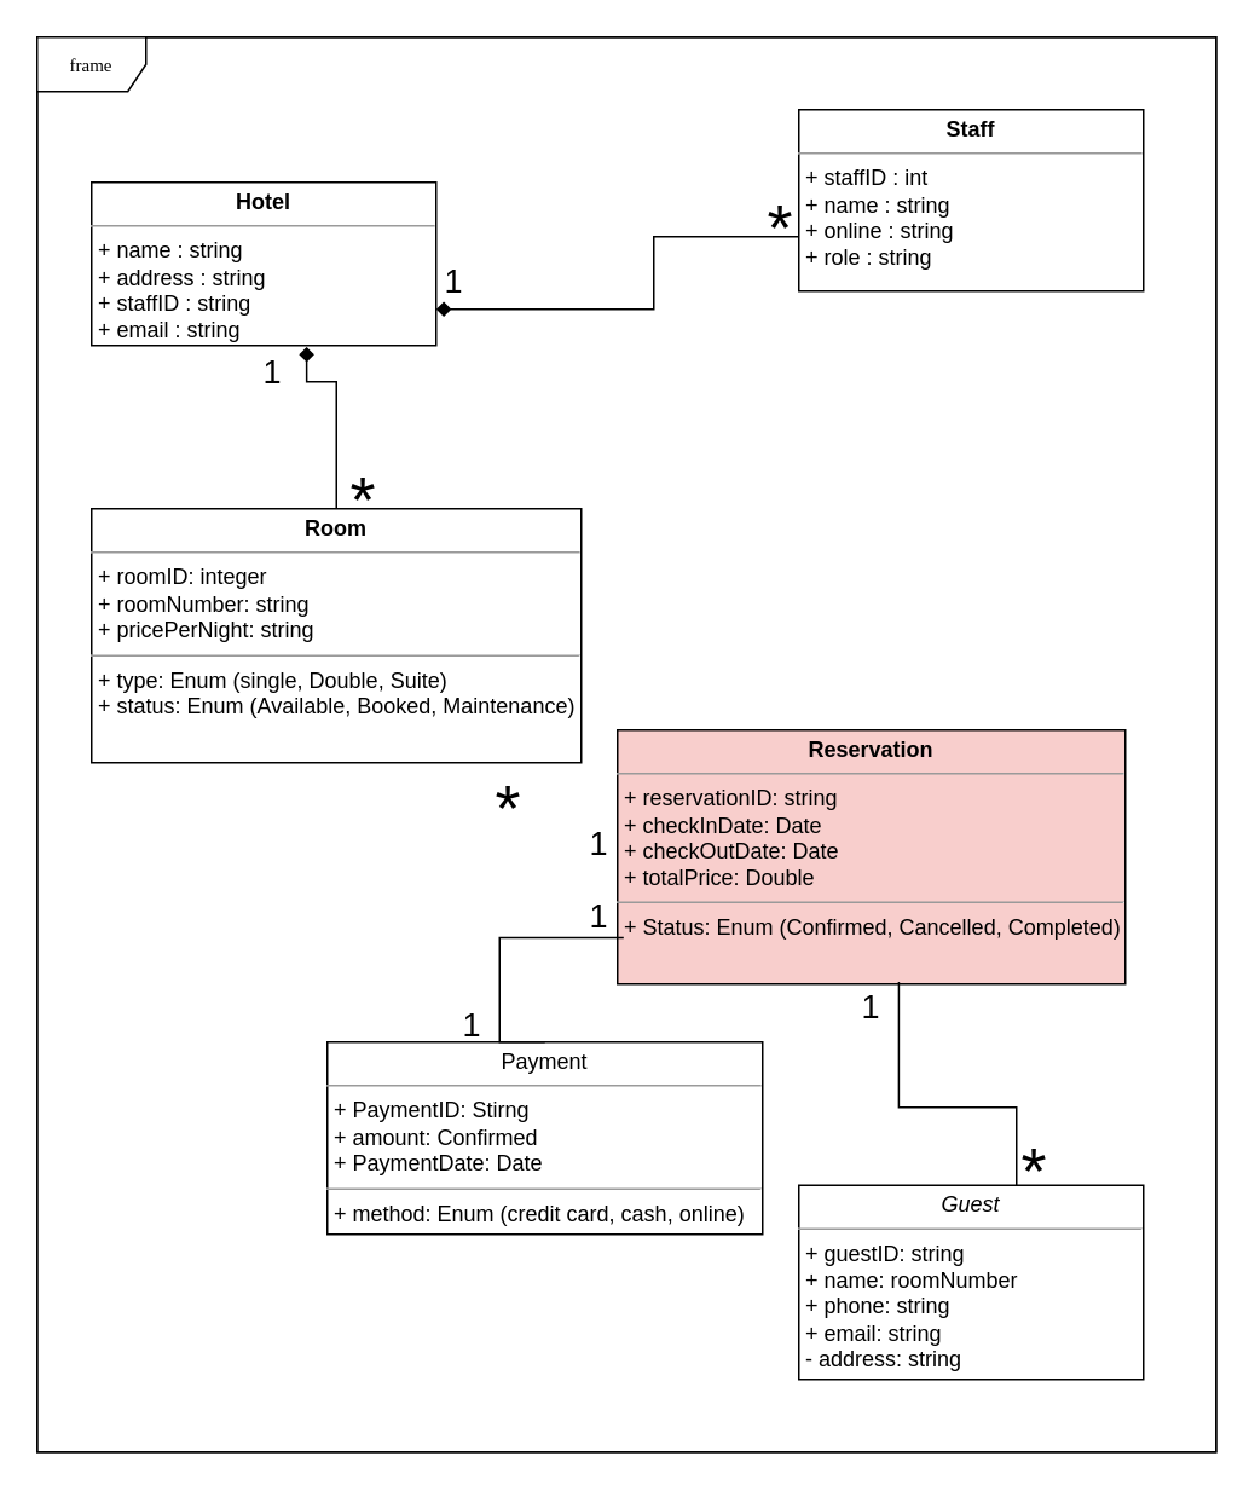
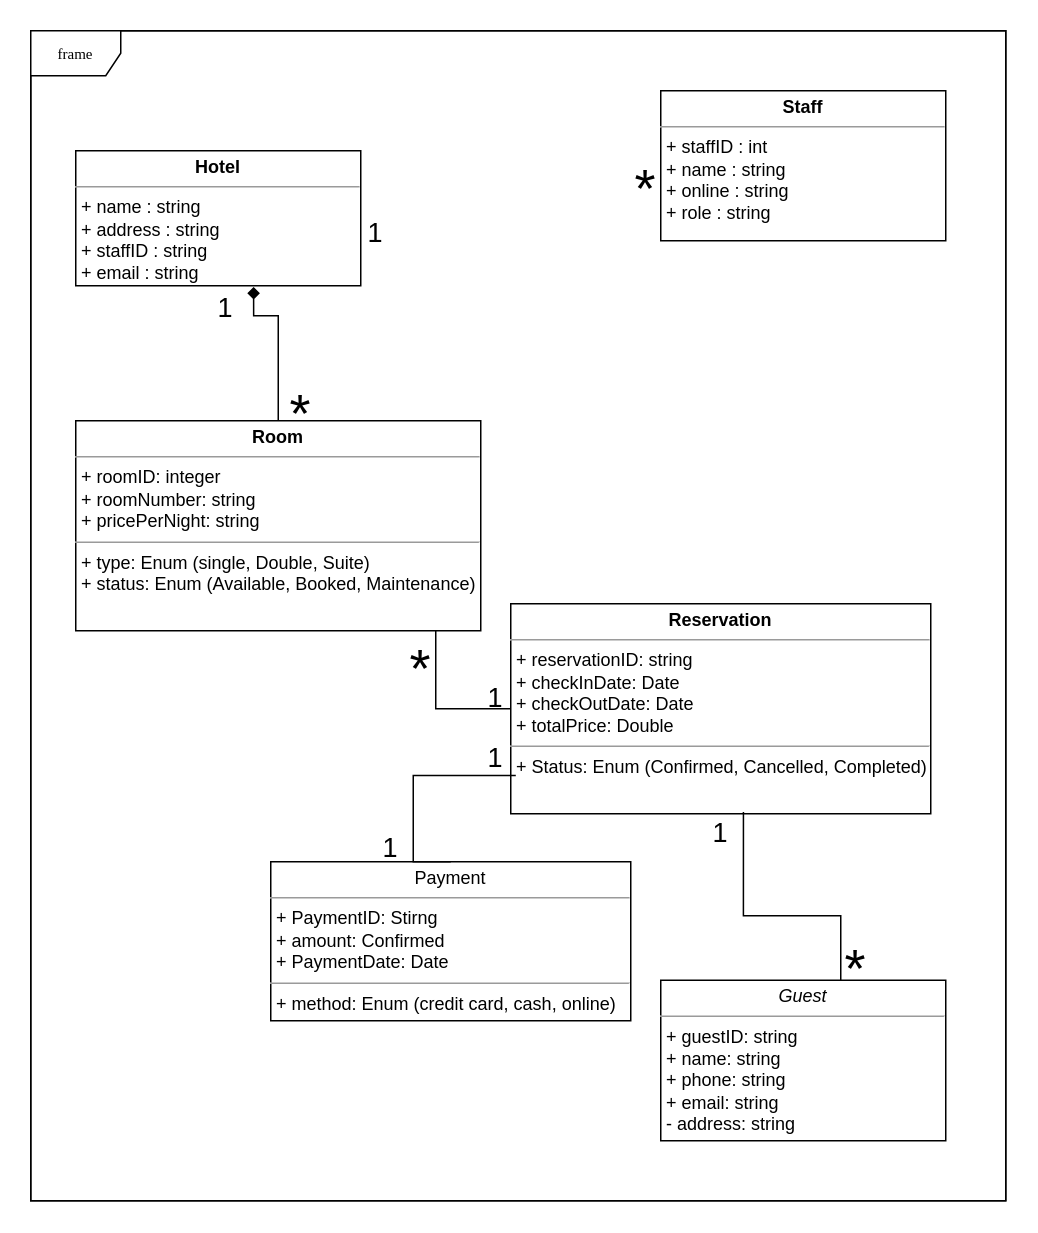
  <mxCell id="0" />
  <mxCell id="1" parent="0" />
  <mxCell id="2" value="" style="whiteSpace=wrap;html=1;" vertex="1" parent="1"><mxGeometry x="20" y="20" width="650" height="780" as="geometry" /></mxCell>
  <mxCell id="3" value="frame" style="shape=umlFrame;whiteSpace=wrap;html=1;rounded=0;shadow=0;comic=0;labelBackgroundColor=none;strokeWidth=1;fontFamily=Verdana;fontSize=10;align=center;" vertex="1" parent="1"><mxGeometry x="20" y="20" width="650" height="780" as="geometry" /></mxCell>
- <mxCell id="4" value="&lt;p style=&quot;margin:0px;margin-top:4px;text-align:center;&quot;&gt;&lt;i&gt;Guest&lt;/i&gt;&lt;/p&gt;&lt;hr size=&quot;1&quot;&gt;&lt;p style=&quot;margin:0px;margin-left:4px;&quot;&gt;+ guestID: string&lt;br&gt;+ name: roomNumber&lt;/p&gt;&lt;p style=&quot;margin:0px;margin-left:4px;&quot;&gt;+ phone: string&lt;/p&gt;&lt;p style=&quot;margin:0px;margin-left:4px;&quot;&gt;+ email: string&lt;/p&gt;&lt;p style=&quot;margin:0px;margin-left:4px;&quot;&gt;- address: string&lt;/p&gt;" style="verticalAlign=top;align=left;overflow=fill;fontSize=12;fontFamily=Helvetica;html=1;rounded=0;shadow=0;comic=0;labelBackgroundColor=none;strokeWidth=1" vertex="1" parent="1"><mxGeometry x="440" y="653" width="190" height="107" as="geometry" /></mxCell>
- <mxCell id="5" value="&lt;p style=&quot;margin:0px;margin-top:4px;text-align:center;&quot;&gt;&lt;b&gt;Reservation&lt;/b&gt;&lt;/p&gt;&lt;hr size=&quot;1&quot;&gt;&lt;p style=&quot;margin:0px;margin-left:4px;&quot;&gt;+ reservationID: string&lt;/p&gt;&lt;p style=&quot;margin:0px;margin-left:4px;&quot;&gt;+ checkInDate: Date&lt;br&gt;+ checkOutDate: Date&lt;/p&gt;&lt;p style=&quot;margin:0px;margin-left:4px;&quot;&gt;+ totalPrice: Double&lt;/p&gt;&lt;hr size=&quot;1&quot;&gt;&lt;p style=&quot;margin:0px;margin-left:4px;&quot;&gt;+ Status: Enum (Confirmed, Cancelled, Completed)&lt;br&gt;&lt;/p&gt;" style="verticalAlign=top;align=left;overflow=fill;fontSize=12;fontFamily=Helvetica;html=1;rounded=0;shadow=0;comic=0;labelBackgroundColor=none;strokeWidth=1;fillColor=#f8cecc;" vertex="1" parent="1"><mxGeometry x="340" y="402" width="280" height="140" as="geometry" /></mxCell>
+ <mxCell id="4" value="&lt;p style=&quot;margin:0px;margin-top:4px;text-align:center;&quot;&gt;&lt;i&gt;Guest&lt;/i&gt;&lt;/p&gt;&lt;hr size=&quot;1&quot;&gt;&lt;p style=&quot;margin:0px;margin-left:4px;&quot;&gt;+ guestID: string&lt;br&gt;+ name: string&lt;/p&gt;&lt;p style=&quot;margin:0px;margin-left:4px;&quot;&gt;+ phone: string&lt;/p&gt;&lt;p style=&quot;margin:0px;margin-left:4px;&quot;&gt;+ email: string&lt;/p&gt;&lt;p style=&quot;margin:0px;margin-left:4px;&quot;&gt;- address: string&lt;/p&gt;" style="verticalAlign=top;align=left;overflow=fill;fontSize=12;fontFamily=Helvetica;html=1;rounded=0;shadow=0;comic=0;labelBackgroundColor=none;strokeWidth=1" vertex="1" parent="1"><mxGeometry x="440" y="653" width="190" height="107" as="geometry" /></mxCell>
+ <mxCell id="5" value="&lt;p style=&quot;margin:0px;margin-top:4px;text-align:center;&quot;&gt;&lt;b&gt;Reservation&lt;/b&gt;&lt;/p&gt;&lt;hr size=&quot;1&quot;&gt;&lt;p style=&quot;margin:0px;margin-left:4px;&quot;&gt;+ reservationID: string&lt;/p&gt;&lt;p style=&quot;margin:0px;margin-left:4px;&quot;&gt;+ checkInDate: Date&lt;br&gt;+ checkOutDate: Date&lt;/p&gt;&lt;p style=&quot;margin:0px;margin-left:4px;&quot;&gt;+ totalPrice: Double&lt;/p&gt;&lt;hr size=&quot;1&quot;&gt;&lt;p style=&quot;margin:0px;margin-left:4px;&quot;&gt;+ Status: Enum (Confirmed, Cancelled, Completed)&lt;br&gt;&lt;/p&gt;" style="verticalAlign=top;align=left;overflow=fill;fontSize=12;fontFamily=Helvetica;html=1;rounded=0;shadow=0;comic=0;labelBackgroundColor=none;strokeWidth=1" vertex="1" parent="1"><mxGeometry x="340" y="402" width="280" height="140" as="geometry" /></mxCell>
  <mxCell id="6" value="&lt;p style=&quot;margin:0px;margin-top:4px;text-align:center;&quot;&gt;Payment&lt;/p&gt;&lt;hr size=&quot;1&quot;&gt;&lt;p style=&quot;margin:0px;margin-left:4px;&quot;&gt;+ PaymentID: Stirng&lt;br&gt;+ amount: Confirmed&lt;/p&gt;&lt;p style=&quot;margin:0px;margin-left:4px;&quot;&gt;+ PaymentDate: Date&lt;/p&gt;&lt;hr size=&quot;1&quot;&gt;&lt;p style=&quot;margin:0px;margin-left:4px;&quot;&gt;+ method: Enum (credit card, cash, online)&lt;br&gt;&lt;/p&gt;" style="verticalAlign=top;align=left;overflow=fill;fontSize=12;fontFamily=Helvetica;html=1;rounded=0;shadow=0;comic=0;labelBackgroundColor=none;strokeWidth=1" vertex="1" parent="1"><mxGeometry x="180" y="574" width="240" height="106" as="geometry" /></mxCell>
  <mxCell id="7" value="&lt;p style=&quot;margin:0px;margin-top:4px;text-align:center;&quot;&gt;&lt;b&gt;Staff&lt;/b&gt;&lt;/p&gt;&lt;hr size=&quot;1&quot;&gt;&lt;p style=&quot;margin:0px;margin-left:4px;&quot;&gt;+ staffID : int&lt;/p&gt;&lt;p style=&quot;margin:0px;margin-left:4px;&quot;&gt;+ name : string&lt;/p&gt;&lt;p style=&quot;margin:0px;margin-left:4px;&quot;&gt;+ online : string&lt;/p&gt;&lt;p style=&quot;margin:0px;margin-left:4px;&quot;&gt;+ role : string&lt;/p&gt;" style="verticalAlign=top;align=left;overflow=fill;fontSize=12;fontFamily=Helvetica;html=1;rounded=0;shadow=0;comic=0;labelBackgroundColor=none;strokeWidth=1" vertex="1" parent="1"><mxGeometry x="440" y="60" width="190" height="100" as="geometry" /></mxCell>
  <mxCell id="8" style="edgeStyle=orthogonalEdgeStyle;rounded=0;html=1;labelBackgroundColor=none;startFill=1;endArrow=none;endFill=1;endSize=10;fontFamily=Verdana;fontSize=10;exitX=0.624;exitY=1.009;exitDx=0;exitDy=0;exitPerimeter=0;startArrow=diamond;" edge="1" parent="1" source="10" target="13"><mxGeometry relative="1" as="geometry"><Array as="points"><mxPoint x="169" y="210" /><mxPoint x="185" y="210" /></Array></mxGeometry></mxCell>
- <mxCell id="9" style="edgeStyle=orthogonalEdgeStyle;rounded=0;html=1;labelBackgroundColor=none;startFill=1;endArrow=none;endFill=0;endSize=10;fontFamily=Verdana;fontSize=10;startArrow=diamond;" edge="1" parent="1" source="10" target="7"><mxGeometry relative="1" as="geometry"><Array as="points"><mxPoint x="360" y="170" /><mxPoint x="360" y="130" /></Array></mxGeometry></mxCell>
  <mxCell id="10" value="&lt;p style=&quot;margin:0px;margin-top:4px;text-align:center;&quot;&gt;&lt;b&gt;Hotel&lt;/b&gt;&lt;/p&gt;&lt;hr size=&quot;1&quot;&gt;&lt;p style=&quot;margin:0px;margin-left:4px;&quot;&gt;+ name : string&lt;br&gt;+ address : string&lt;/p&gt;&lt;p style=&quot;margin:0px;margin-left:4px;&quot;&gt;+ staffID : string&lt;/p&gt;&lt;p style=&quot;margin:0px;margin-left:4px;&quot;&gt;+ email : string&lt;/p&gt;" style="verticalAlign=top;align=left;overflow=fill;fontSize=12;fontFamily=Helvetica;html=1;rounded=0;shadow=0;comic=0;labelBackgroundColor=none;strokeWidth=1" vertex="1" parent="1"><mxGeometry x="50" y="100" width="190" height="90" as="geometry" /></mxCell>
+ <mxCell id="11" style="edgeStyle=orthogonalEdgeStyle;rounded=0;html=1;labelBackgroundColor=none;startFill=0;endArrow=none;endFill=0;endSize=10;fontFamily=Verdana;fontSize=10;" edge="1" parent="1" source="13" target="5"><mxGeometry relative="1" as="geometry"><Array as="points"><mxPoint x="290" y="410" /><mxPoint x="290" y="472" /></Array></mxGeometry></mxCell>
  <mxCell id="12" style="edgeStyle=orthogonalEdgeStyle;rounded=0;html=1;labelBackgroundColor=none;startFill=0;endArrow=none;endFill=0;endSize=10;fontFamily=Verdana;fontSize=10;exitX=0.012;exitY=0.818;exitDx=0;exitDy=0;exitPerimeter=0;entryX=0.5;entryY=0;entryDx=0;entryDy=0;" edge="1" parent="1" source="5" target="6"><mxGeometry relative="1" as="geometry"><Array as="points"><mxPoint x="275" y="517" /></Array></mxGeometry></mxCell>
  <mxCell id="13" value="&lt;p style=&quot;margin:0px;margin-top:4px;text-align:center;&quot;&gt;&lt;b&gt;Room&lt;/b&gt;&lt;/p&gt;&lt;hr size=&quot;1&quot;&gt;&lt;p style=&quot;margin:0px;margin-left:4px;&quot;&gt;+ roomID: integer&lt;br&gt;+ roomNumber: string&lt;/p&gt;&lt;p style=&quot;margin:0px;margin-left:4px;&quot;&gt;+ pricePerNight: string&lt;/p&gt;&lt;hr size=&quot;1&quot;&gt;&lt;p style=&quot;margin:0px;margin-left:4px;&quot;&gt;+ type: Enum (single, Double, Suite)&lt;br&gt;+ status: Enum (Available, Booked, Maintenance)&lt;/p&gt;" style="verticalAlign=top;align=left;overflow=fill;fontSize=12;fontFamily=Helvetica;html=1;rounded=0;shadow=0;comic=0;labelBackgroundColor=none;strokeWidth=1" vertex="1" parent="1"><mxGeometry x="50" y="280" width="270" height="140" as="geometry" /></mxCell>
  <mxCell id="14" style="edgeStyle=orthogonalEdgeStyle;rounded=0;html=1;labelBackgroundColor=none;startFill=0;endArrow=none;endFill=0;endSize=10;fontFamily=Verdana;fontSize=10;exitX=0.554;exitY=0.992;exitDx=0;exitDy=0;exitPerimeter=0;" edge="1" parent="1" source="5" target="4"><mxGeometry relative="1" as="geometry"><Array as="points"><mxPoint x="495" y="610" /><mxPoint x="560" y="610" /></Array></mxGeometry></mxCell>
  <mxCell id="15" value="&lt;font style=&quot;font-size: 18px;&quot;&gt;1&lt;/font&gt;" style="text;strokeColor=none;align=center;fillColor=none;html=1;verticalAlign=middle;whiteSpace=wrap;rounded=0;" vertex="1" parent="1"><mxGeometry x="120" y="190" width="60" height="30" as="geometry" /></mxCell>
  <mxCell id="16" value="&lt;font style=&quot;font-size: 36px;&quot;&gt;*&lt;/font&gt;" style="text;strokeColor=none;align=center;fillColor=none;html=1;verticalAlign=middle;whiteSpace=wrap;rounded=0;fontSize=18;" vertex="1" parent="1"><mxGeometry x="400" y="110" width="60" height="30" as="geometry" /></mxCell>
  <mxCell id="17" value="&lt;font style=&quot;font-size: 36px;&quot;&gt;*&lt;/font&gt;" style="text;strokeColor=none;align=center;fillColor=none;html=1;verticalAlign=middle;whiteSpace=wrap;rounded=0;fontSize=18;" vertex="1" parent="1"><mxGeometry x="170" y="260" width="60" height="30" as="geometry" /></mxCell>
  <mxCell id="18" value="&lt;font style=&quot;font-size: 18px;&quot;&gt;1&lt;/font&gt;" style="text;strokeColor=none;align=center;fillColor=none;html=1;verticalAlign=middle;whiteSpace=wrap;rounded=0;" vertex="1" parent="1"><mxGeometry x="220" y="140" width="60" height="30" as="geometry" /></mxCell>
  <mxCell id="19" value="&lt;font style=&quot;font-size: 18px;&quot;&gt;1&lt;/font&gt;" style="text;strokeColor=none;align=center;fillColor=none;html=1;verticalAlign=middle;whiteSpace=wrap;rounded=0;" vertex="1" parent="1"><mxGeometry x="300" y="450" width="60" height="30" as="geometry" /></mxCell>
  <mxCell id="20" value="&lt;font style=&quot;font-size: 36px;&quot;&gt;*&lt;/font&gt;" style="text;strokeColor=none;align=center;fillColor=none;html=1;verticalAlign=middle;whiteSpace=wrap;rounded=0;fontSize=18;" vertex="1" parent="1"><mxGeometry x="250" y="430" width="60" height="30" as="geometry" /></mxCell>
  <mxCell id="21" value="&lt;font style=&quot;font-size: 18px;&quot;&gt;1&lt;/font&gt;" style="text;strokeColor=none;align=center;fillColor=none;html=1;verticalAlign=middle;whiteSpace=wrap;rounded=0;" vertex="1" parent="1"><mxGeometry x="230" y="550" width="60" height="30" as="geometry" /></mxCell>
  <mxCell id="22" value="&lt;font style=&quot;font-size: 18px;&quot;&gt;1&lt;/font&gt;" style="text;strokeColor=none;align=center;fillColor=none;html=1;verticalAlign=middle;whiteSpace=wrap;rounded=0;" vertex="1" parent="1"><mxGeometry x="300" y="490" width="60" height="30" as="geometry" /></mxCell>
  <mxCell id="23" value="&lt;font style=&quot;font-size: 18px;&quot;&gt;1&lt;/font&gt;" style="text;strokeColor=none;align=center;fillColor=none;html=1;verticalAlign=middle;whiteSpace=wrap;rounded=0;" vertex="1" parent="1"><mxGeometry x="450" y="540" width="60" height="30" as="geometry" /></mxCell>
  <mxCell id="24" value="&lt;font style=&quot;font-size: 36px;&quot;&gt;*&lt;/font&gt;" style="text;strokeColor=none;align=center;fillColor=none;html=1;verticalAlign=middle;whiteSpace=wrap;rounded=0;fontSize=18;" vertex="1" parent="1"><mxGeometry x="540" y="630" width="60" height="30" as="geometry" /></mxCell>
